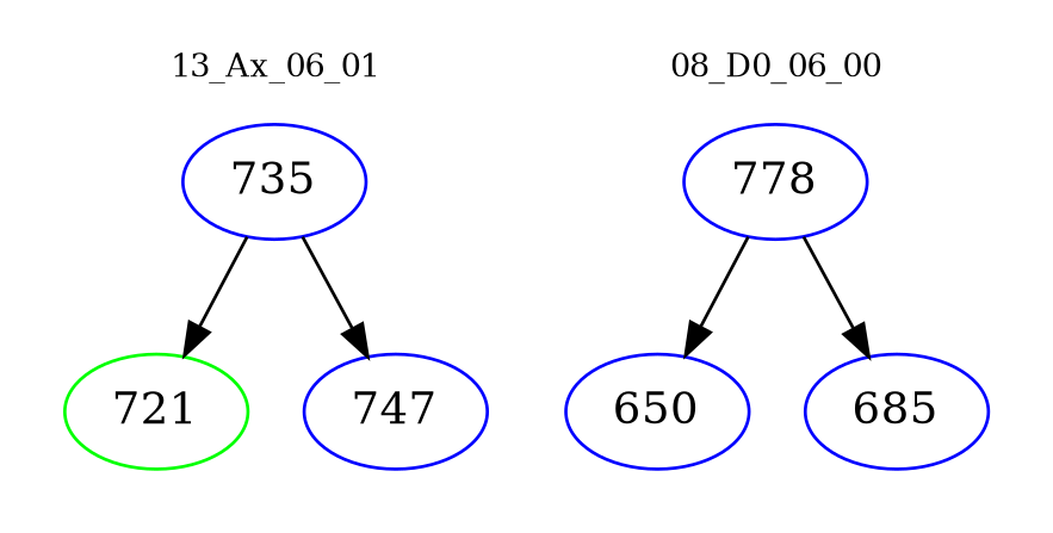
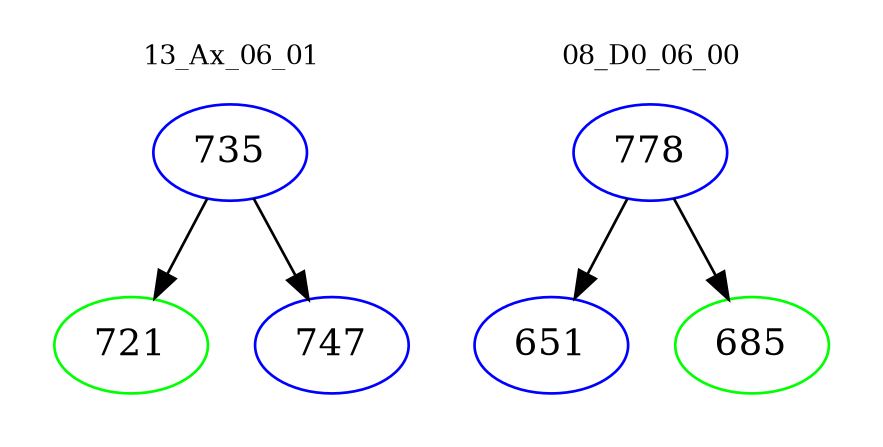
  digraph {
    node [color=blue]
    edge [color=black]
    n1 [label=735]
    n2 [color=green label=721]
    n3 [label=747]
    n4 [label=778]
-   n5 [label=650]
-   n6 [label=685]
+   n5 [label=651]
+   n6 [color=green label=685]
    subgraph cluster_1 {
      color=white
      fontsize=10
      label="13_Ax_06_01"
      n1
      n2
      n3
    }
    subgraph cluster_2 {
      color=white
      fontsize=10
      label="08_D0_06_00"
      n4
      n5
      n6
    }
    n1 -> n2
    n1 -> n3
    n4 -> n5
    n4 -> n6
  }
